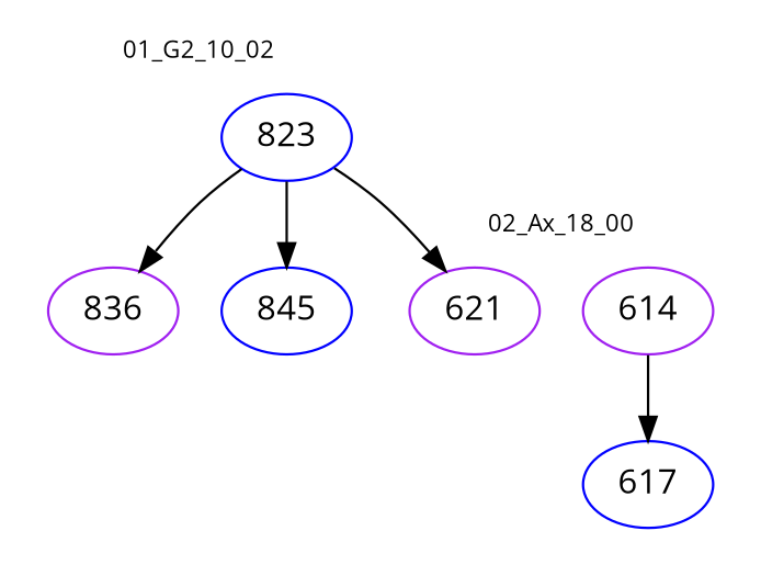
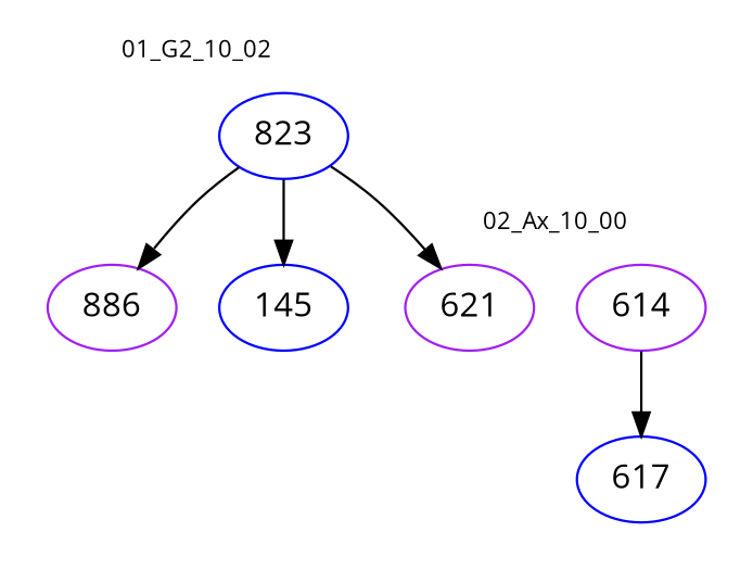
  digraph {
    fontname="Open Sans"
    node [color=purple fontname="Open Sans"]
    edge [color=black fontname="Open Sans"]
    n1 [label=614]
    n2 [label=621]
    n3 [color=blue label=617]
    n4 [color=blue label=823]
-   n5 [label=836]
-   n6 [color=blue label=845]
+   n5 [label=886]
+   n6 [color=blue label=145]
    subgraph cluster_1 {
      color=white
      fontsize=10
-     label="02_Ax_18_00"
+     label="02_Ax_10_00"
      n1
      n2
      n3
    }
    subgraph cluster_2 {
      color=white
      fontsize=10
      label="01_G2_10_02"
      n4
      n5
      n6
    }
    n1 -> n3
    n4 -> n2
    n4 -> n5
    n4 -> n6
  }
